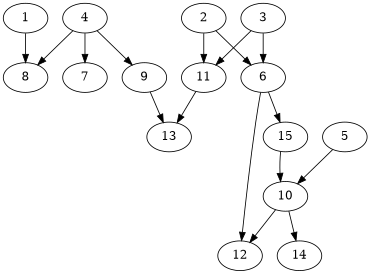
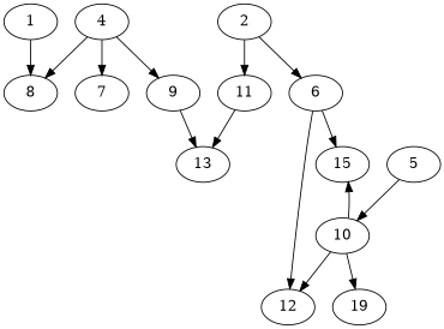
  digraph {
    node [alpha=0.12]
    1 [alpha=0.14 expect_size=14409728]
    8 [expect_size=13689856]
    2 [alpha=0.01 expect_size=35056640]
    6 [alpha=0.01 expect_size=9501696]
    11 [alpha=0.02 expect_size=35023872]
    12 [alpha=0.18 expect_size=19914752]
    15 [alpha=0.05 expect_size=34588672]
    13 [alpha=0.10 expect_size=23064576]
-   14 [expect_size=32073728]
-   3 [alpha=0.04 expect_size=47953920]
+   14 [expect_size=32073728 label=19]
    4 [alpha=0.01 expect_size=23783424]
    7 [expect_size=34945024]
    9 [alpha=0.07 expect_size=41413632]
    5 [alpha=0.16 expect_size=11583488]
    10 [alpha=0.03 expect_size=33838080]
    1 -> 8
    2 -> 6
    2 -> 11
    6 -> 12
    6 -> 15
    11 -> 13
-   3 -> 6
-   3 -> 11
    4 -> 8
    4 -> 7
    4 -> 9
    9 -> 13
    5 -> 10
    10 -> 12
-   15 -> 10
+   10 -> 15
    10 -> 14
  }
